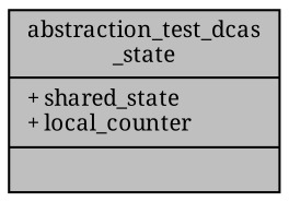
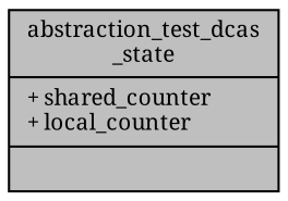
  digraph {
    fontname="Noto Serif"
-   n1 [color=black fillcolor=grey75 fontcolor=black fontname="Noto Serif" fontsize=10 height=0.2 label="{abstraction_test_dcas\l_state\n|+ shared_state\l+ local_counter\l|}" shape=record style=filled width=0.4]
+   n1 [color=black fillcolor=grey75 fontcolor=black fontname="Noto Serif" fontsize=10 height=0.2 label="{abstraction_test_dcas\l_state\n|+ shared_counter\l+ local_counter\l|}" shape=record style=filled width=0.4]
  }
